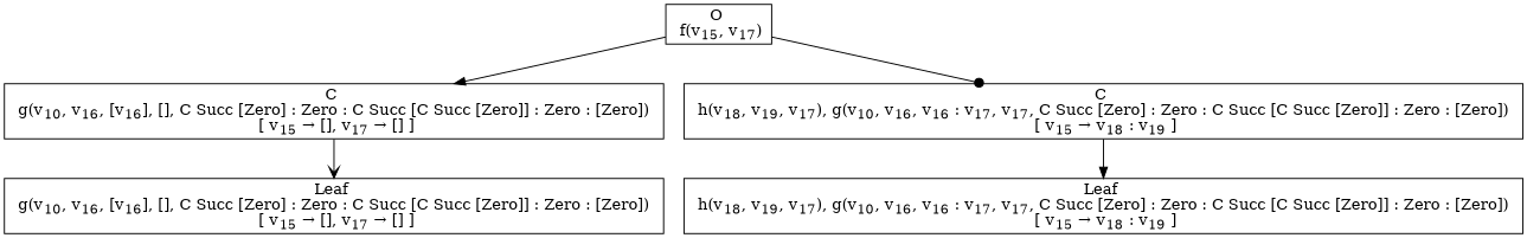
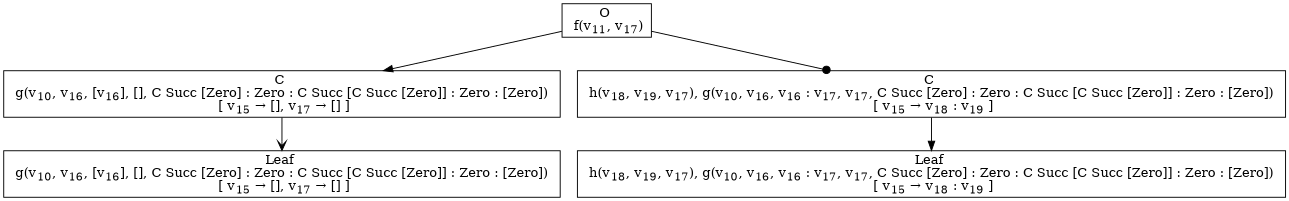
  digraph {
    rankdir=TB
    node [fillcolor=white shape=box style=filled]
    edge [arrowhead=normal]
-   n1 [label=<O <BR/> f(v<SUB>15</SUB>, v<SUB>17</SUB>)>]
+   n1 [label=<O <BR/> f(v<SUB>11</SUB>, v<SUB>17</SUB>)>]
    n2 [label=<C <BR/> g(v<SUB>10</SUB>, v<SUB>16</SUB>, [v<SUB>16</SUB>], [], C Succ [Zero] : Zero : C Succ [C Succ [Zero]] : Zero : [Zero]) <BR/>  [ v<SUB>15</SUB> &rarr; [], v<SUB>17</SUB> &rarr; [] ] >]
    n3 [label=<C <BR/> h(v<SUB>18</SUB>, v<SUB>19</SUB>, v<SUB>17</SUB>), g(v<SUB>10</SUB>, v<SUB>16</SUB>, v<SUB>16</SUB> : v<SUB>17</SUB>, v<SUB>17</SUB>, C Succ [Zero] : Zero : C Succ [C Succ [Zero]] : Zero : [Zero]) <BR/>  [ v<SUB>15</SUB> &rarr; v<SUB>18</SUB> : v<SUB>19</SUB> ] >]
    n4 [label=<Leaf <BR/> g(v<SUB>10</SUB>, v<SUB>16</SUB>, [v<SUB>16</SUB>], [], C Succ [Zero] : Zero : C Succ [C Succ [Zero]] : Zero : [Zero]) <BR/>  [ v<SUB>15</SUB> &rarr; [], v<SUB>17</SUB> &rarr; [] ] >]
    n5 [label=<Leaf <BR/> h(v<SUB>18</SUB>, v<SUB>19</SUB>, v<SUB>17</SUB>), g(v<SUB>10</SUB>, v<SUB>16</SUB>, v<SUB>16</SUB> : v<SUB>17</SUB>, v<SUB>17</SUB>, C Succ [Zero] : Zero : C Succ [C Succ [Zero]] : Zero : [Zero]) <BR/>  [ v<SUB>15</SUB> &rarr; v<SUB>18</SUB> : v<SUB>19</SUB> ] >]
    n1 -> n2
    n1 -> n3 [arrowhead=dot]
    n2 -> n4 [arrowhead=vee]
    n3 -> n5
  }
